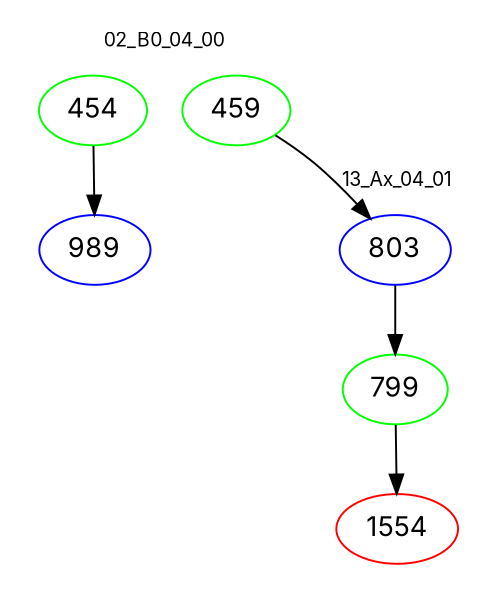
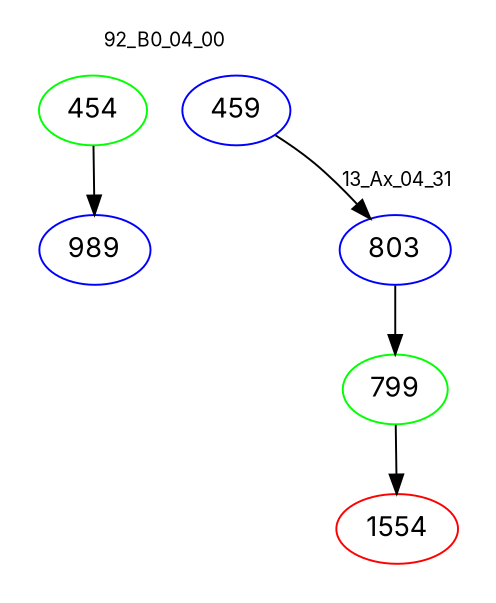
  digraph {
    fontname=Inter
    node [color=blue fontname=Inter]
    edge [color=black fontname=Inter]
    n1 [label=803]
    n2 [color=green label=799]
    n3 [color=red label=1554]
-   n4 [color=green label=459]
+   n4 [label=459]
    n5 [color=green label=454]
    n6 [label=989]
    subgraph cluster_1 {
      color=white
      fontsize=10
-     label="13_Ax_04_01"
+     label="13_Ax_04_31"
      n1
      n2
      n3
    }
    subgraph cluster_2 {
      color=white
      fontsize=10
-     label="02_B0_04_00"
+     label="92_B0_04_00"
      n4
      n5
      n6
    }
    n1 -> n2
    n2 -> n3
    n4 -> n1
    n5 -> n6
  }
